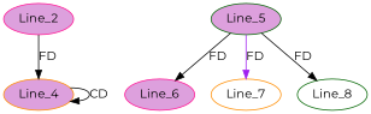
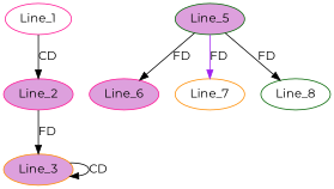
  digraph {
    fontname=Montserrat
    node [color=deeppink fillcolor=plum fontname=Montserrat style=filled]
    edge [color=black fontname=Montserrat]
+   Line_1 [fillcolor=white]
    Line_2
-   Line_3 [color=darkorange label=Line_4]
+   Line_3 [color=darkorange]
    Line_6
    Line_5 [color=darkgreen]
    Line_7 [color=darkorange fillcolor=white]
    Line_8 [color=darkgreen fillcolor=white]
+   Line_1 -> Line_2 [label=CD]
    Line_2 -> Line_3 [label=FD]
    Line_3 -> Line_3 [label=CD]
    Line_5 -> Line_6 [label=FD]
    Line_5 -> Line_7 [color=purple label=FD]
    Line_5 -> Line_8 [label=FD]
  }
